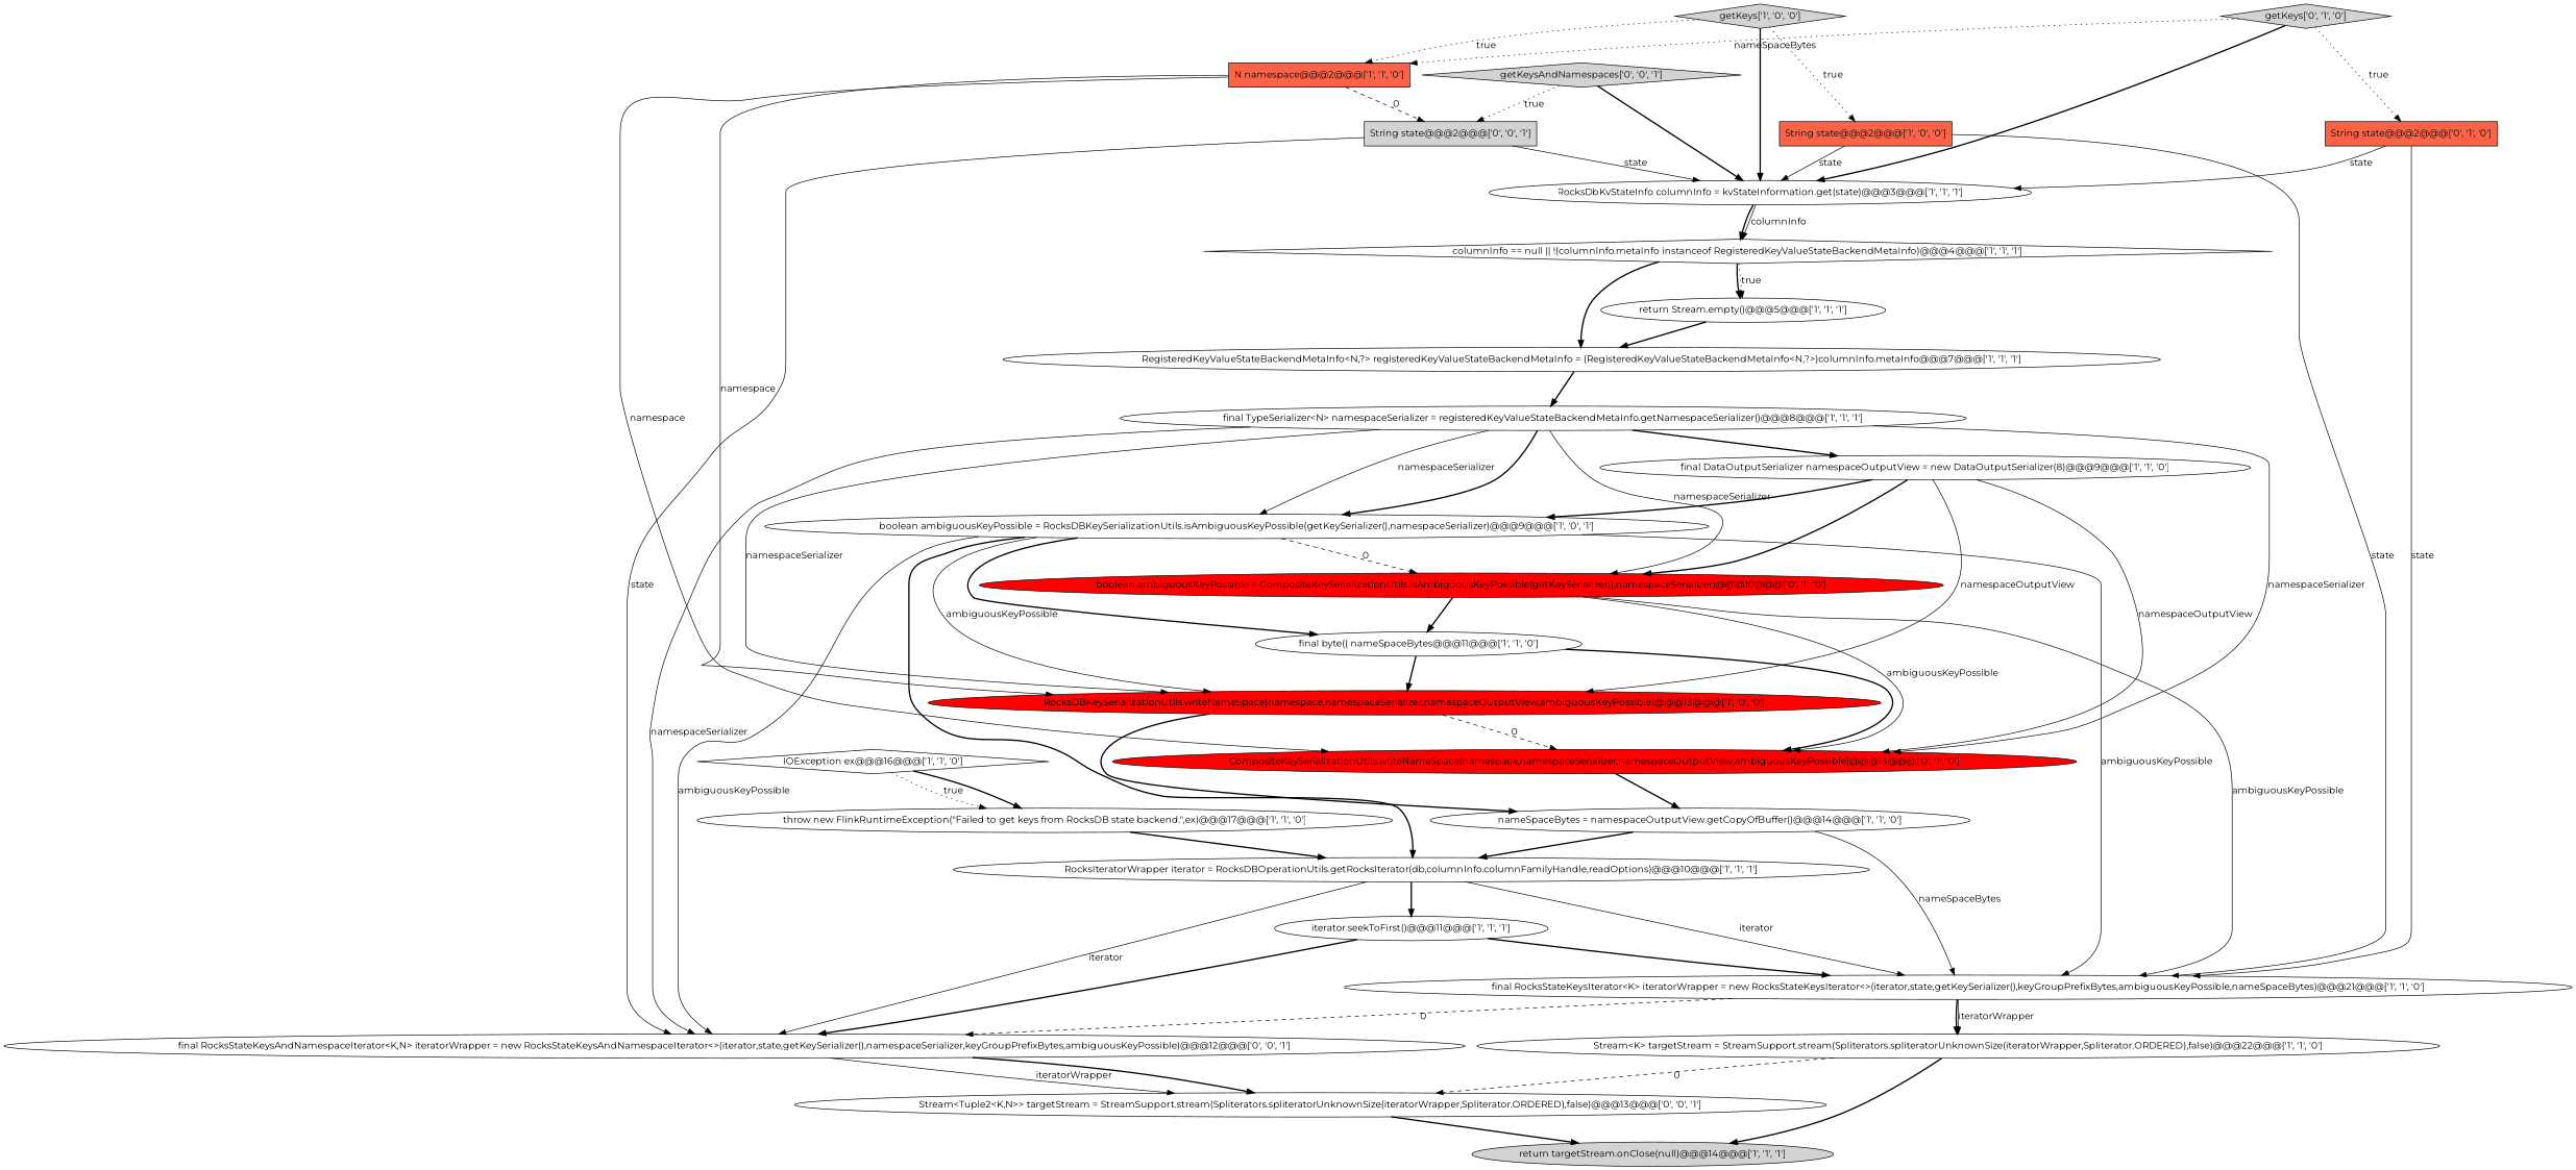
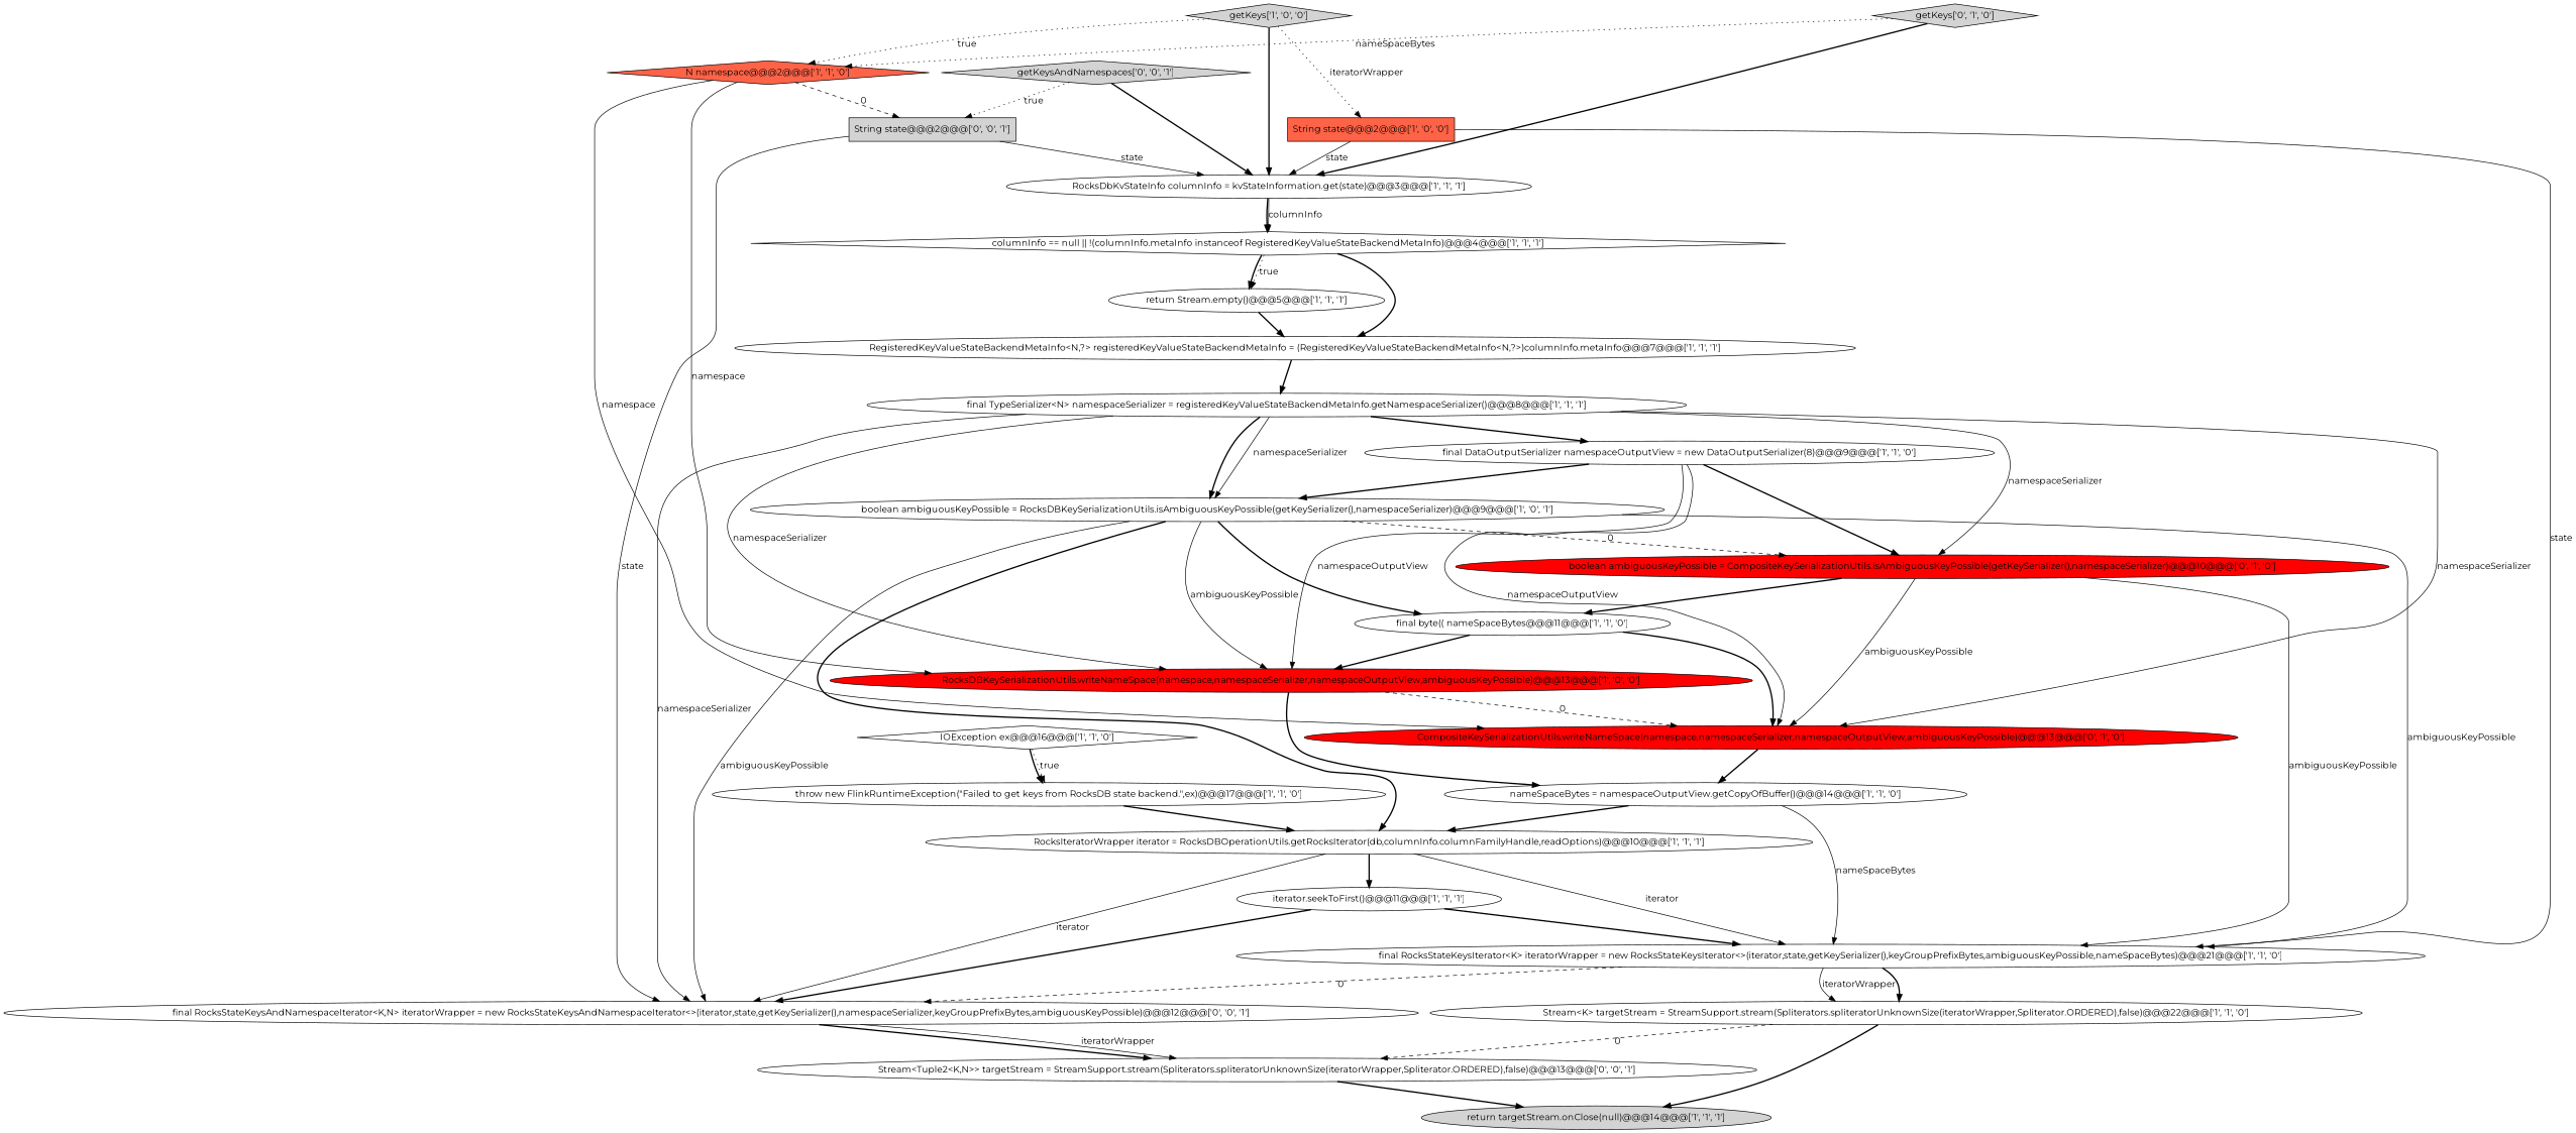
  digraph {
    fontname=Montserrat
    node [fillcolor=white fontname=Montserrat shape=ellipse style=filled]
    edge [fontname=Montserrat style=bold]
    n1 [label="nameSpaceBytes = namespaceOutputView.getCopyOfBuffer()@@@14@@@['1', '1', '0']"]
    n2 [label="final RocksStateKeysIterator<K> iteratorWrapper = new RocksStateKeysIterator<>(iterator,state,getKeySerializer(),keyGroupPrefixBytes,ambiguousKeyPossible,nameSpaceBytes)@@@21@@@['1', '1', '0']"]
    n3 [label="RocksIteratorWrapper iterator = RocksDBOperationUtils.getRocksIterator(db,columnInfo.columnFamilyHandle,readOptions)@@@10@@@['1', '1', '1']"]
    n4 [label="final RocksStateKeysAndNamespaceIterator<K,N> iteratorWrapper = new RocksStateKeysAndNamespaceIterator<>(iterator,state,getKeySerializer(),namespaceSerializer,keyGroupPrefixBytes,ambiguousKeyPossible)@@@12@@@['0', '0', '1']"]
    n5 [label="Stream<K> targetStream = StreamSupport.stream(Spliterators.spliteratorUnknownSize(iteratorWrapper,Spliterator.ORDERED),false)@@@22@@@['1', '1', '0']"]
    n6 [label="iterator.seekToFirst()@@@11@@@['1', '1', '1']"]
    n7 [fillcolor=tomato label="String state@@@2@@@['1', '0', '0']" shape=box]
    n8 [label="RocksDbKvStateInfo columnInfo = kvStateInformation.get(state)@@@3@@@['1', '1', '1']"]
    n9 [label="columnInfo == null || !(columnInfo.metaInfo instanceof RegisteredKeyValueStateBackendMetaInfo)@@@4@@@['1', '1', '1']" shape=diamond]
    n10 [label="Stream<Tuple2<K,N>> targetStream = StreamSupport.stream(Spliterators.spliteratorUnknownSize(iteratorWrapper,Spliterator.ORDERED),false)@@@13@@@['0', '0', '1']"]
    n11 [fillcolor=lightgray label="return targetStream.onClose(null)@@@14@@@['1', '1', '1']"]
    n12 [fillcolor=red label="RocksDBKeySerializationUtils.writeNameSpace(namespace,namespaceSerializer,namespaceOutputView,ambiguousKeyPossible)@@@13@@@['1', '0', '0']"]
    n13 [fillcolor=red label="CompositeKeySerializationUtils.writeNameSpace(namespace,namespaceSerializer,namespaceOutputView,ambiguousKeyPossible)@@@13@@@['0', '1', '0']"]
    n14 [label="IOException ex@@@16@@@['1', '1', '0']" shape=diamond]
    n15 [label="throw new FlinkRuntimeException(\"Failed to get keys from RocksDB state backend.\",ex)@@@17@@@['1', '1', '0']"]
    n16 [label="final TypeSerializer<N> namespaceSerializer = registeredKeyValueStateBackendMetaInfo.getNamespaceSerializer()@@@8@@@['1', '1', '1']"]
    n17 [label="final DataOutputSerializer namespaceOutputView = new DataOutputSerializer(8)@@@9@@@['1', '1', '0']"]
    n18 [label="boolean ambiguousKeyPossible = RocksDBKeySerializationUtils.isAmbiguousKeyPossible(getKeySerializer(),namespaceSerializer)@@@9@@@['1', '0', '1']"]
    n19 [fillcolor=red label="boolean ambiguousKeyPossible = CompositeKeySerializationUtils.isAmbiguousKeyPossible(getKeySerializer(),namespaceSerializer)@@@10@@@['0', '1', '0']"]
    n20 [label="final byte(( nameSpaceBytes@@@11@@@['1', '1', '0']"]
    n21 [fillcolor=lightgray label="getKeys['0', '1', '0']" shape=diamond]
-   n22 [fillcolor=tomato label="N namespace@@@2@@@['1', '1', '0']" shape=box]
-   n23 [fillcolor=tomato label="String state@@@2@@@['0', '1', '0']" shape=box]
+   n22 [fillcolor=tomato label="N namespace@@@2@@@['1', '1', '0']" shape=diamond]
    n24 [fillcolor=lightgray label="String state@@@2@@@['0', '0', '1']" shape=box]
    n25 [fillcolor=lightgray label="getKeys['1', '0', '0']" shape=diamond]
    n26 [label="RegisteredKeyValueStateBackendMetaInfo<N,?> registeredKeyValueStateBackendMetaInfo = (RegisteredKeyValueStateBackendMetaInfo<N,?>)columnInfo.metaInfo@@@7@@@['1', '1', '1']"]
    n27 [label="return Stream.empty()@@@5@@@['1', '1', '1']"]
    n28 [fillcolor=lightgray label="getKeysAndNamespaces['0', '0', '1']" shape=diamond]
    n1 -> n2 [label=nameSpaceBytes style=solid]
    n1 -> n3
    n2 -> n4 [label=0 style=dashed]
    n2 -> n5 [label=iteratorWrapper style=solid]
    n2 -> n5
    n3 -> n2 [label=iterator style=solid]
    n3 -> n4 [label=iterator style=solid]
    n3 -> n6
    n4 -> n10
    n4 -> n10 [label=iteratorWrapper style=solid]
    n5 -> n10 [label=0 style=dashed]
    n5 -> n11
    n6 -> n2
    n6 -> n4
    n7 -> n2 [label=state style=solid]
    n7 -> n8 [label=state style=solid]
    n8 -> n9
    n8 -> n9 [label=columnInfo style=solid]
    n9 -> n26
    n9 -> n27 [label=true style=dotted]
    n9 -> n27
    n10 -> n11
    n12 -> n1
    n12 -> n13 [label=0 style=dashed]
    n13 -> n1
    n14 -> n15
    n14 -> n15 [label=true style=dotted]
    n15 -> n3
    n16 -> n4 [label=namespaceSerializer style=solid]
    n16 -> n12 [label=namespaceSerializer style=solid]
    n16 -> n13 [label=namespaceSerializer style=solid]
    n16 -> n17
    n16 -> n18 [label=namespaceSerializer style=solid]
    n16 -> n18
    n16 -> n19 [label=namespaceSerializer style=solid]
    n17 -> n12 [label=namespaceOutputView style=solid]
    n17 -> n13 [label=namespaceOutputView style=solid]
    n17 -> n18
    n17 -> n19
    n18 -> n2 [label=ambiguousKeyPossible style=solid]
    n18 -> n3
    n18 -> n4 [label=ambiguousKeyPossible style=solid]
    n18 -> n12 [label=ambiguousKeyPossible style=solid]
    n18 -> n19 [label=0 style=dashed]
    n18 -> n20
    n19 -> n2 [label=ambiguousKeyPossible style=solid]
    n19 -> n13 [label=ambiguousKeyPossible style=solid]
    n19 -> n20
    n20 -> n12
    n20 -> n13
    n21 -> n8
    n21 -> n22 [label=nameSpaceBytes style=dotted]
-   n21 -> n23 [label=true style=dotted]
    n22 -> n12 [label=namespace style=solid]
    n22 -> n13 [label=namespace style=solid]
    n22 -> n24 [label=0 style=dashed]
-   n23 -> n2 [label=state style=solid]
-   n23 -> n8 [label=state style=solid]
    n24 -> n4 [label=state style=solid]
    n24 -> n8 [label=state style=solid]
-   n25 -> n7 [label=true style=dotted]
+   n25 -> n7 [label=iteratorWrapper style=dotted]
    n25 -> n8
    n25 -> n22 [label=true style=dotted]
    n26 -> n16
    n27 -> n26
    n28 -> n8
    n28 -> n24 [label=true style=dotted]
  }
